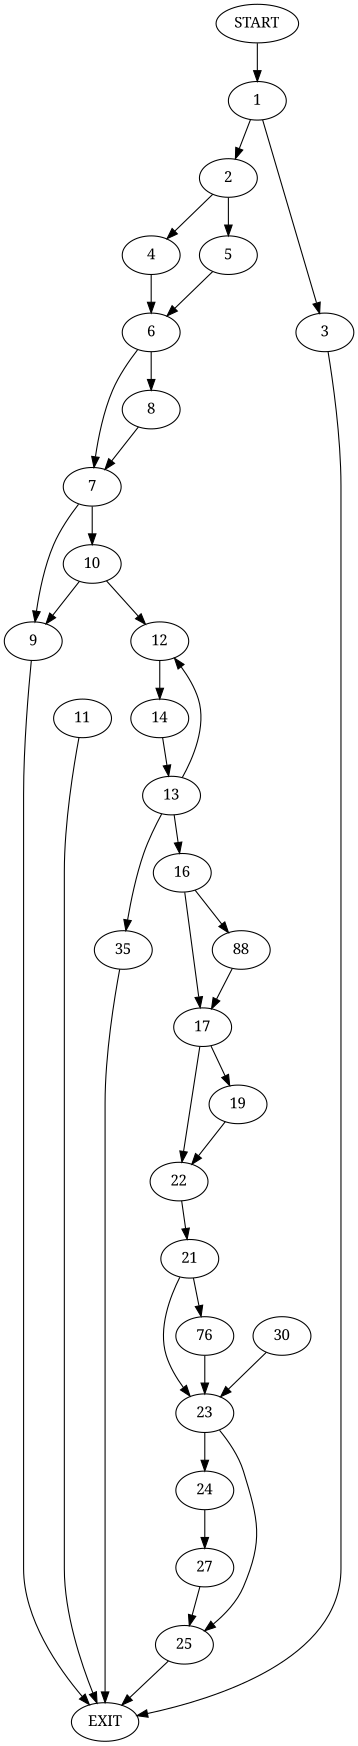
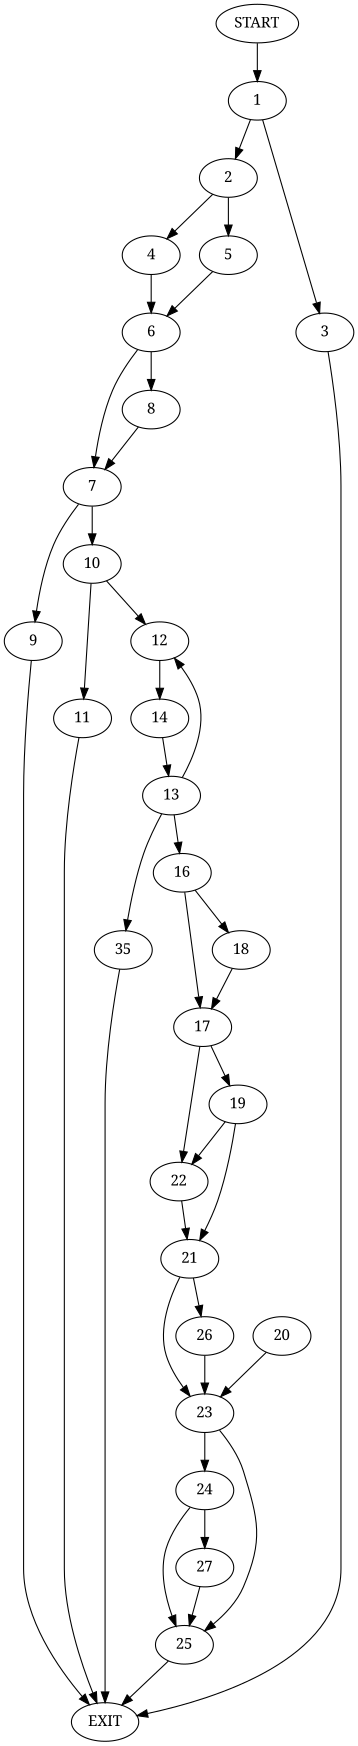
  digraph {
    fontname="Noto Serif"
    node [fontname="Noto Serif"]
    edge [fontname="Noto Serif"]
    n1 [label=START]
    1
    2
    3
    n5 [label=EXIT]
    4
    5
    6
    7
    8
    9
    10
    11
    12
    14
    13
    n17 [label=35]
    16
    17
-   18 [label=88]
+   18
    19
    22
    21
-   20 [label=30]
+   20
    23
-   26 [label=76]
+   26
    24
    25
    27
    n1 -> 1
    1 -> 2
    1 -> 3
    2 -> 4
    2 -> 5
    3 -> n5
    4 -> 6
    5 -> 6
    6 -> 7
    6 -> 8
    7 -> 9
    7 -> 10
    8 -> 7
    9 -> n5
-   10 -> 9
+   10 -> 11
    10 -> 12
    11 -> n5
    12 -> 14
    14 -> 13
    13 -> 12
    13 -> n17
    13 -> 16
    n17 -> n5
    16 -> 17
    16 -> 18
    17 -> 19
    17 -> 22
    18 -> 17
    19 -> 22
+   19 -> 21
    22 -> 21
    21 -> 23
    21 -> 26
    20 -> 23
    23 -> 24
    23 -> 25
    26 -> 23
+   24 -> 25
    24 -> 27
    25 -> n5
    27 -> 25
  }
